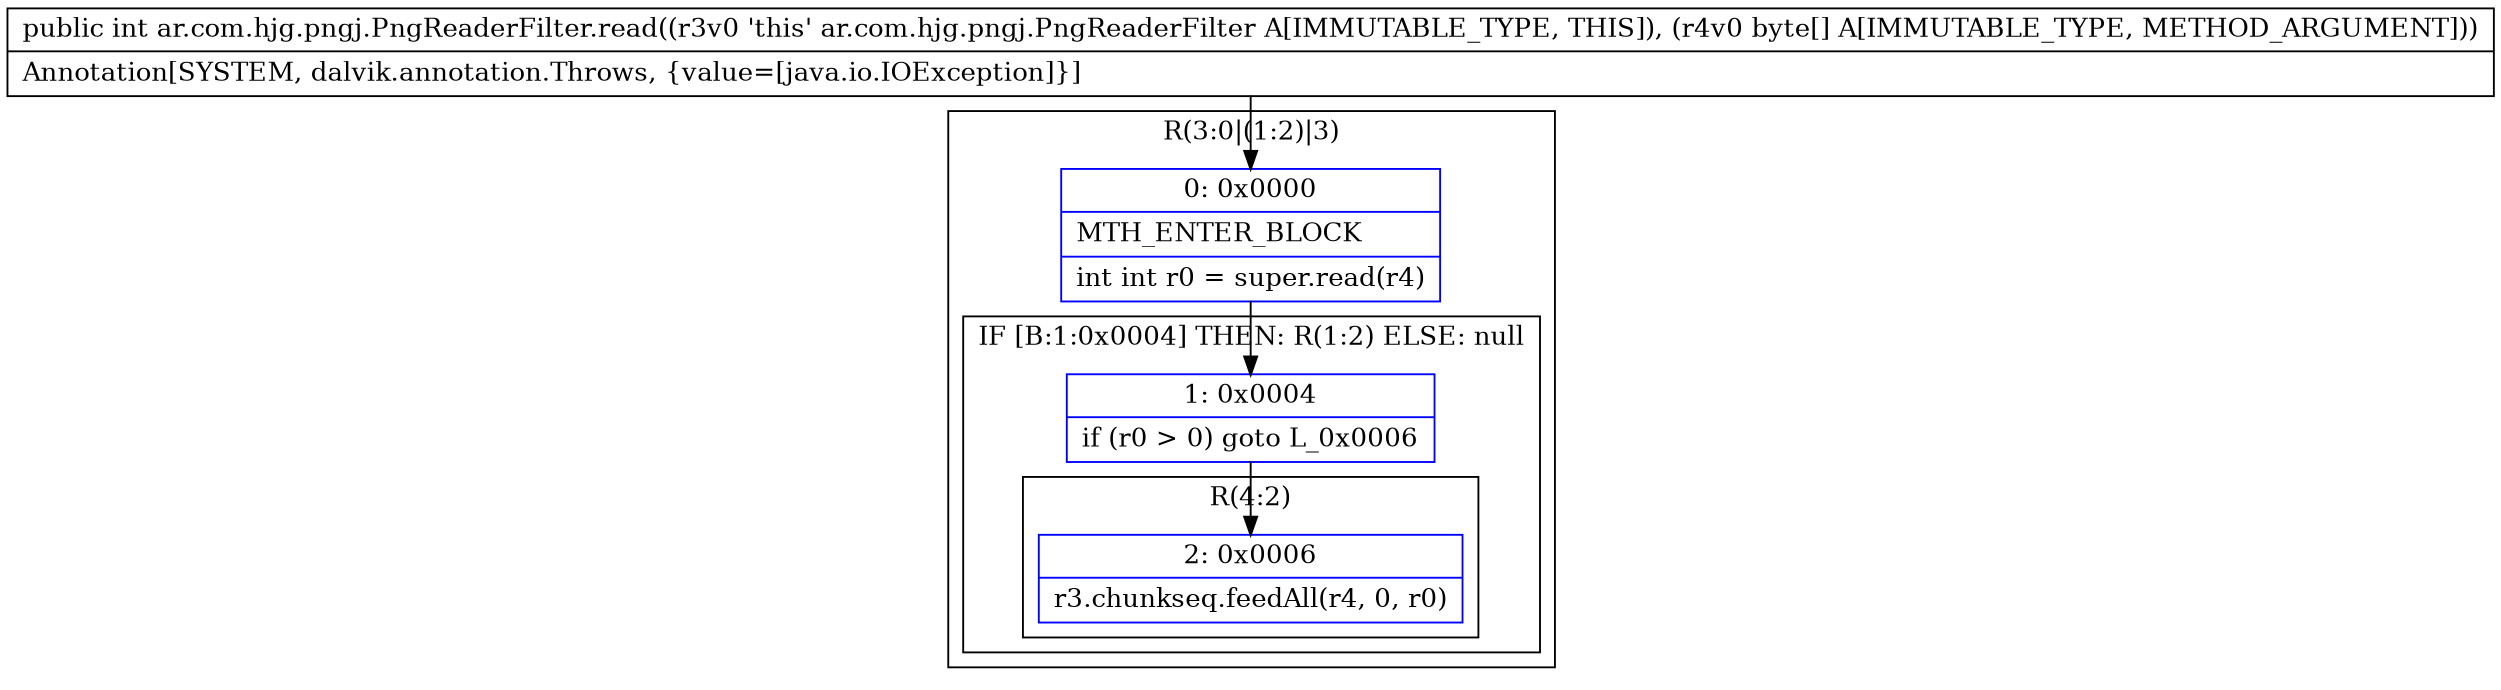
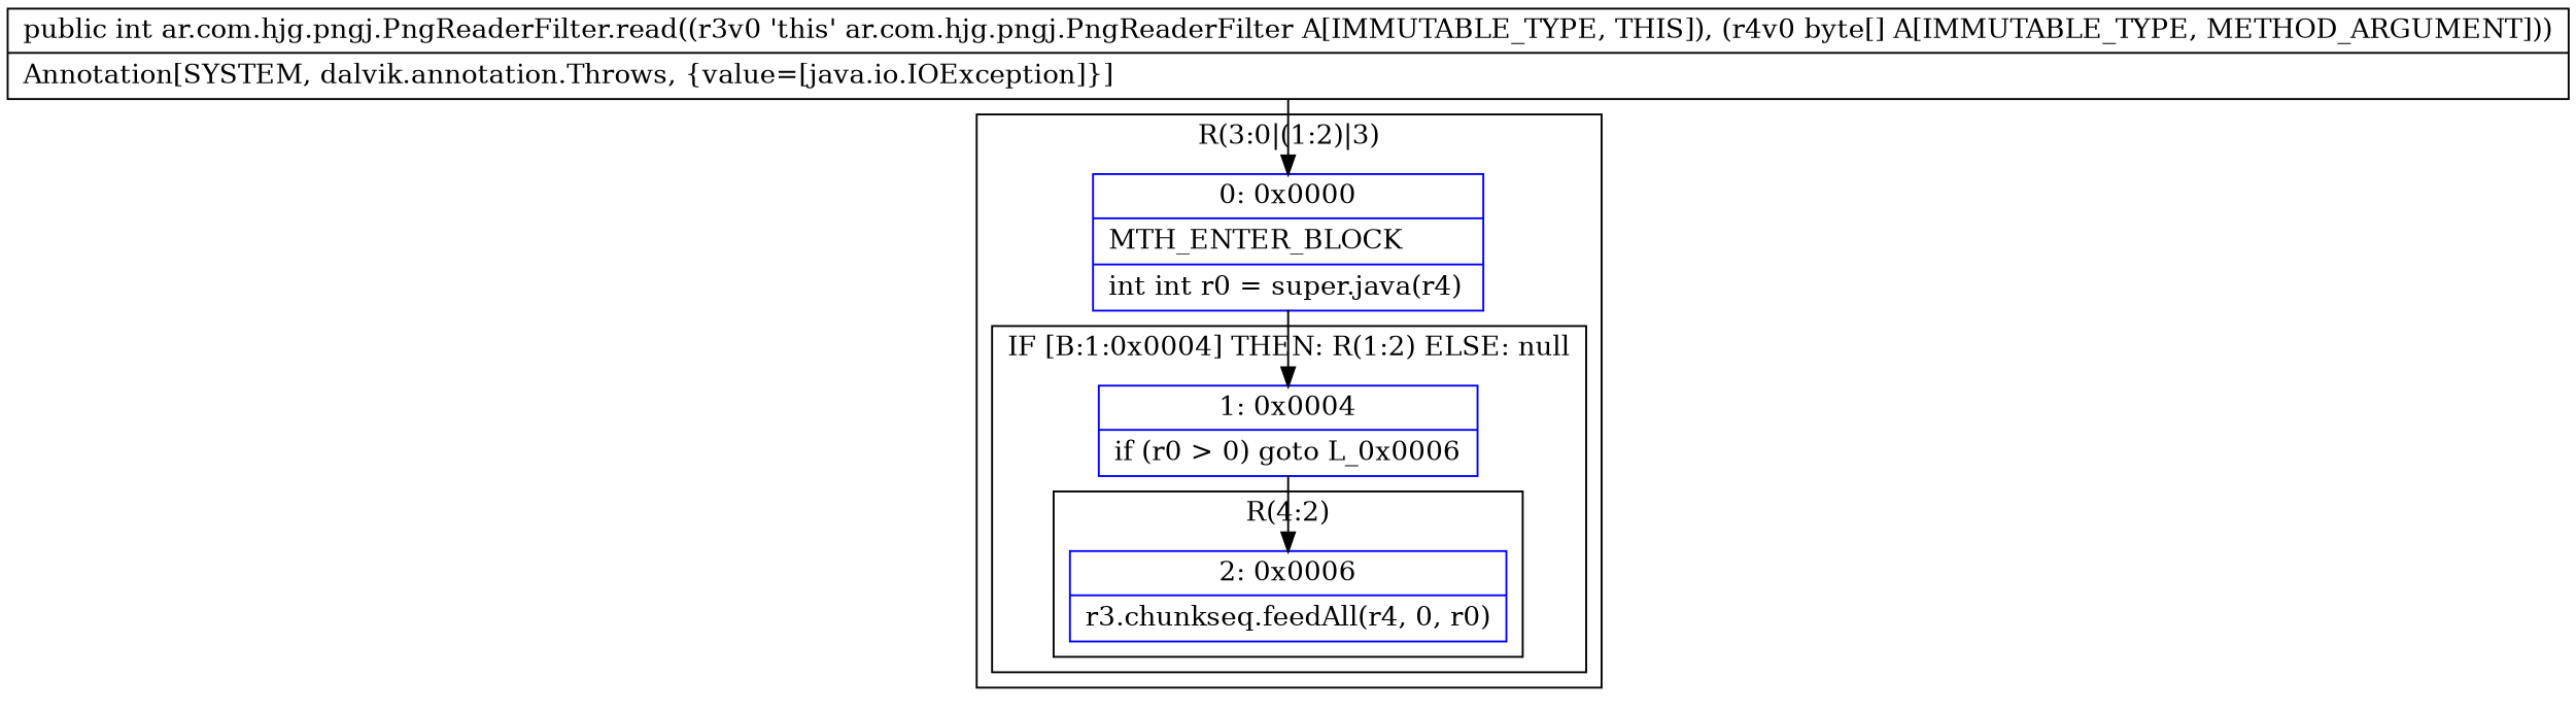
  digraph {
    node [color=blue shape=record]
    n1 [label="{2\:\ 0x0006|r3.chunkseq.feedAll(r4, 0, r0)\l}"]
    n2 [label="{1\:\ 0x0004|if (r0 \> 0) goto L_0x0006\l}"]
-   n3 [label="{0\:\ 0x0000|MTH_ENTER_BLOCK\l|int int r0 = super.read(r4)\l}"]
+   n3 [label="{0\:\ 0x0000|MTH_ENTER_BLOCK\l|int int r0 = super.java(r4)\l}"]
    n4 [label="{public int ar.com.hjg.pngj.PngReaderFilter.read((r3v0 'this' ar.com.hjg.pngj.PngReaderFilter A[IMMUTABLE_TYPE, THIS]), (r4v0 byte[] A[IMMUTABLE_TYPE, METHOD_ARGUMENT]))  | Annotation[SYSTEM, dalvik.annotation.Throws, \{value=[java.io.IOException]\}]\l}" color=""]
    subgraph cluster_1 {
      label="R(3:0|(1:2)|3)"
      n3
      subgraph cluster_2 {
        label="IF [B:1:0x0004] THEN: R(1:2) ELSE: null"
        n2
        subgraph cluster_3 {
          label="R(4:2)"
          n1
        }
      }
    }
    n2 -> n1
    n3 -> n2
    n4 -> n3
  }
